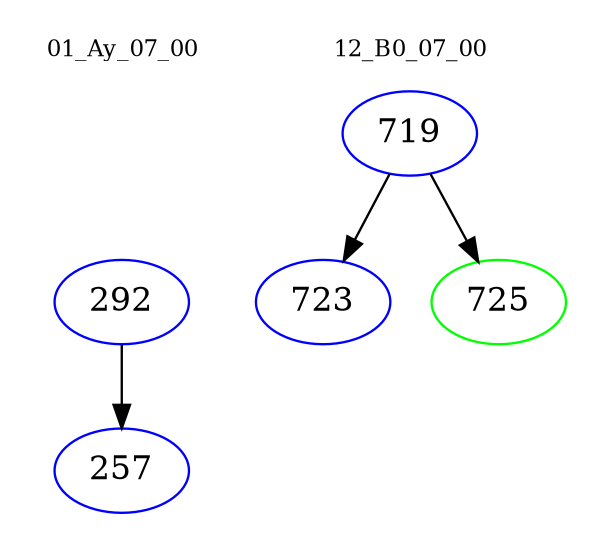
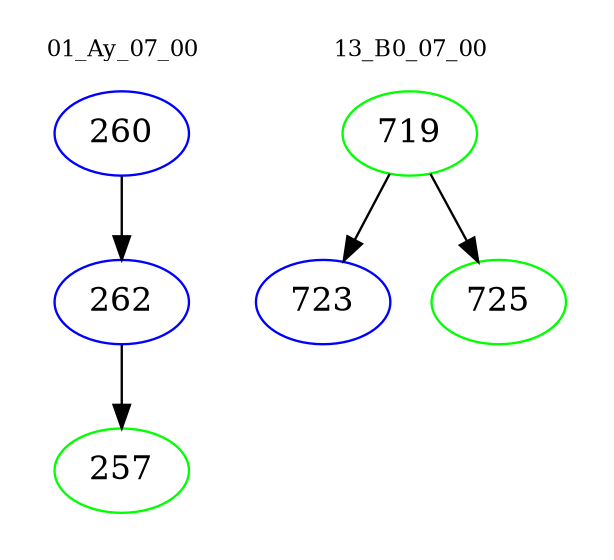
  digraph {
    node [color=blue]
    edge [color=black]
-   n2 [label=257]
-   n3 [label=292]
-   n4 [label=719]
+   n1 [label=260]
+   n2 [color=green label=257]
+   n3 [label=262]
+   n4 [color=green label=719]
    n5 [label=723]
    n6 [color=green label=725]
    subgraph cluster_1 {
      color=white
      fontsize=10
      label="01_Ay_07_00"
+     n1
      n2
      n3
    }
    subgraph cluster_2 {
      color=white
      fontsize=10
-     label="12_B0_07_00"
+     label="13_B0_07_00"
      n4
      n5
      n6
    }
+   n1 -> n3
    n3 -> n2
    n4 -> n5
    n4 -> n6
  }
